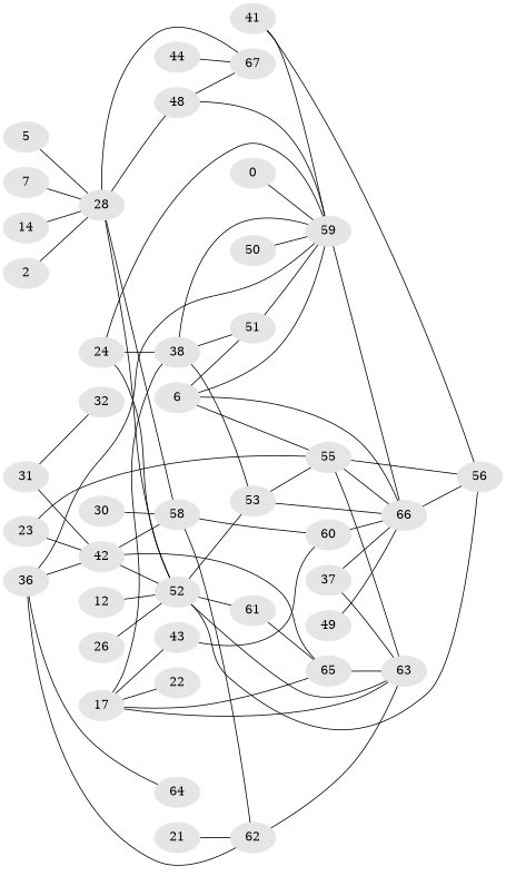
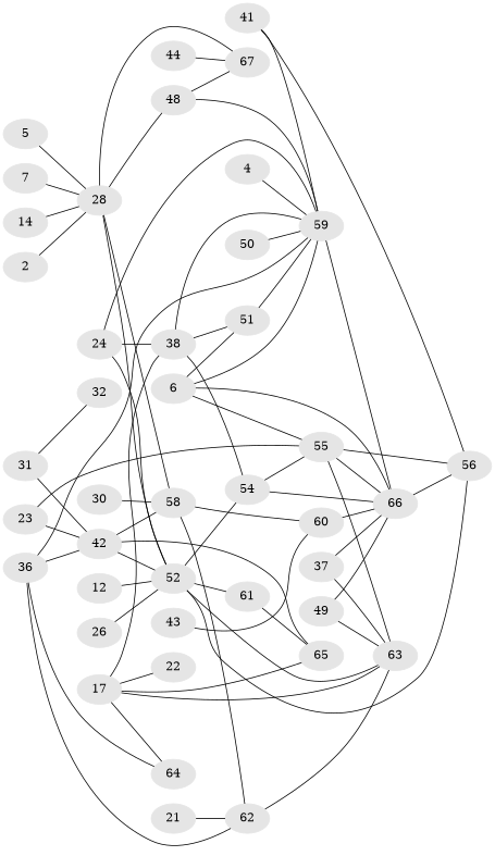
  graph {
    rankdir=LR
    node [color=gray90 style=filled]
    edge [weight=1.0]
    2
    28
    58
    52
    48
    67
-   4 [label=0]
+   4
    59
    66
    5
    6
    51
    55
-   53
+   53 [label=54]
    56
    7
    62
    60
    12
    63
    61
    14
    17
    22
    38
    43
    65
    21
    23
    42
    24
    26
    30
    31
    32
    36
    64
    37
    41
    44
    49
    50
    2 -- 28
    28 -- 58
    28 -- 52
    28 -- 48
    28 -- 67
    58 -- 62
    58 -- 60
    52 -- 53
    52 -- 56
    52 -- 63
    52 -- 61
    48 -- 67
    48 -- 59
    4 -- 59
    59 -- 66
    66 -- 56
    5 -- 28
    6 -- 59
    6 -- 66
    6 -- 51
    6 -- 55
    51 -- 59
    55 -- 66
    55 -- 56
    55 -- 63
    53 -- 66
    53 -- 55 [weight=2.0]
    7 -- 28
    62 -- 63
    60 -- 66 [weight=2.0]
    12 -- 52
    61 -- 65
    14 -- 28
    17 -- 63
    17 -- 22
    17 -- 38
-   17 -- 43
+   17 -- 64
    17 -- 65
    38 -- 59
    38 -- 51
    38 -- 53
    43 -- 60
    21 -- 62 [weight=2.0]
    23 -- 55
    23 -- 42
    42 -- 58
    42 -- 52
    42 -- 65
    24 -- 52
    24 -- 59
    24 -- 38
    26 -- 52
    30 -- 58
    31 -- 42
    31 -- 32
    36 -- 59
    36 -- 62
    36 -- 42
    36 -- 64
    37 -- 66
    37 -- 63
    41 -- 59
    41 -- 56
    44 -- 67
    49 -- 66 [weight=2.0]
-   65 -- 63
+   49 -- 63
    50 -- 59
  }
